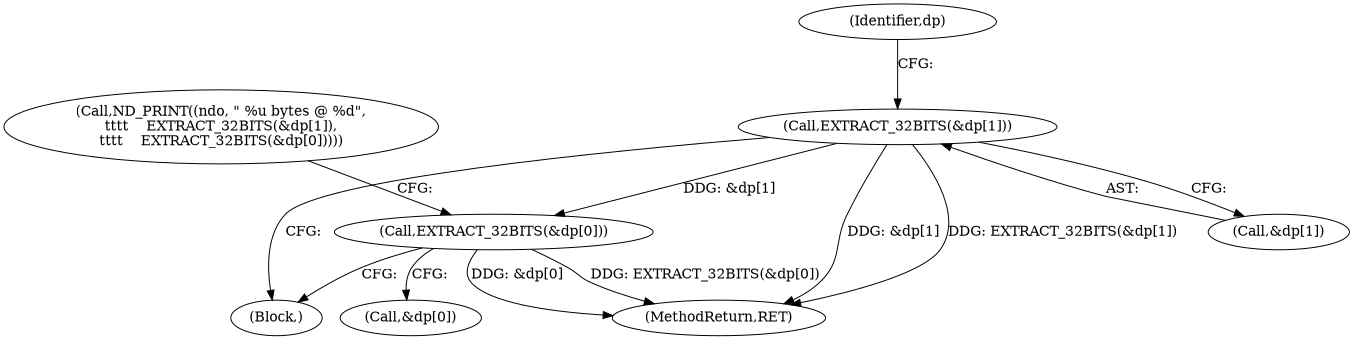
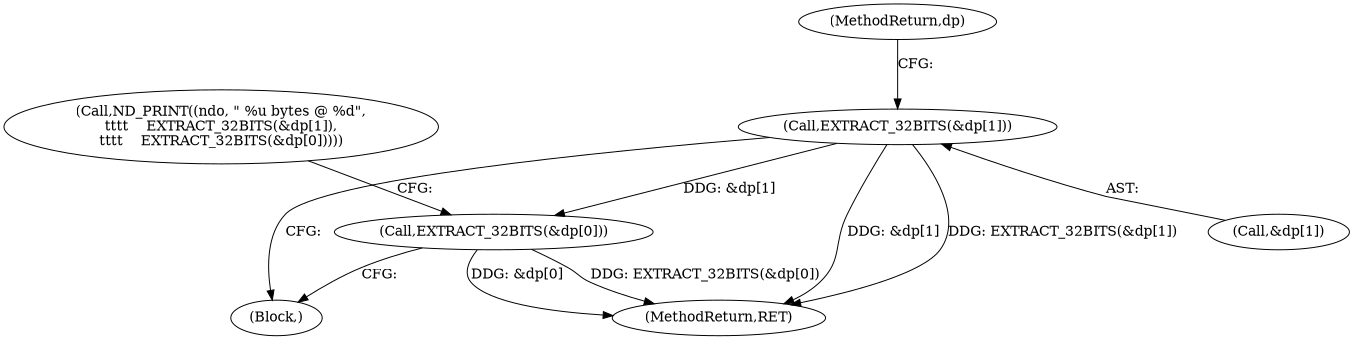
  digraph {
    n1 [label="(Call,EXTRACT_32BITS(&dp[0]))"]
    n2 [label="(Block,)"]
    n3 [label="(MethodReturn,RET)"]
-   n4 [label="(Call,&dp[0])"]
    n5 [label="(Call,EXTRACT_32BITS(&dp[1]))"]
    n6 [label="(Call,&dp[1])"]
    n7 [label="(Call,ND_PRINT((ndo, \" %u bytes @ %d\",\n\t\t\t\t    EXTRACT_32BITS(&dp[1]),\n\t\t\t\t    EXTRACT_32BITS(&dp[0]))))"]
-   n8 [label="(Identifier,dp)"]
+   n8 [label="(MethodReturn,dp)"]
    n1 -> n2 [label="CFG: "]
    n1 -> n3 [label="DDG: EXTRACT_32BITS(&dp[0])"]
    n1 -> n3 [label="DDG: &dp[0]"]
-   n1 -> n4 [label="CFG: "]
    n5 -> n1 [label="DDG: &dp[1]"]
    n5 -> n2 [label="CFG: "]
    n5 -> n3 [label="DDG: &dp[1]"]
    n5 -> n3 [label="DDG: EXTRACT_32BITS(&dp[1])"]
-   n5 -> n6 [label="CFG: "]
    n6 -> n5 [label="AST: "]
    n7 -> n1 [label="CFG: "]
    n8 -> n5 [label="CFG: "]
  }
